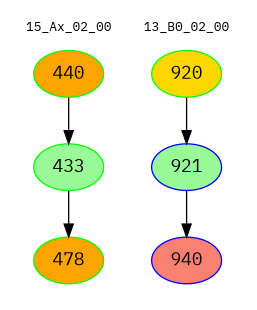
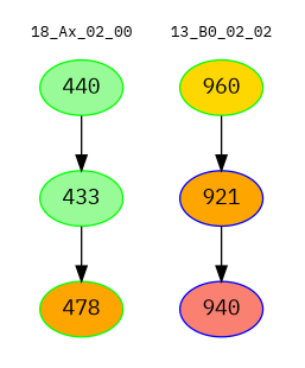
  digraph {
    fontname="IBM Plex Mono"
    node [color=green fillcolor=orange fontname="IBM Plex Mono" style=filled]
    edge [color=black fontname="IBM Plex Mono"]
-   n1 [label=440]
+   n1 [fillcolor=palegreen label=440]
    n2 [fillcolor=palegreen label=433]
    n3 [label=478]
-   n4 [fillcolor=gold label=920]
-   n5 [color=blue fillcolor=palegreen label=921]
+   n4 [fillcolor=gold label=960]
+   n5 [color=blue label=921]
    n6 [color=blue fillcolor=salmon label=940]
    subgraph cluster_1 {
      color=white
      fontsize=10
-     label="15_Ax_02_00"
+     label="18_Ax_02_00"
      n1
      n2
      n3
    }
    subgraph cluster_2 {
      color=white
      fontsize=10
-     label="13_B0_02_00"
+     label="13_B0_02_02"
      n4
      n5
      n6
    }
    n1 -> n2
    n2 -> n3
    n4 -> n5
    n5 -> n6
  }
